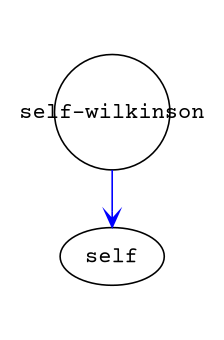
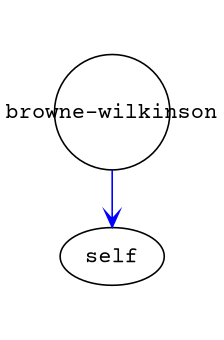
  digraph {
    fontname="Courier Prime"
    node [fontname="Courier Prime"]
-   "browne-wilkinson" [fillcolor=white fixedsize=true height=1 shape=circle style=filled width=1 label="self-wilkinson"]
+   "browne-wilkinson" [fillcolor=white fixedsize=true height=1 shape=circle style=filled width=1]
    self
    "browne-wilkinson" -> self [arrowhead=vee color=blue penwidth=1 fontname="Courier Prime"]
  }
